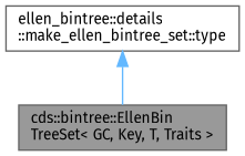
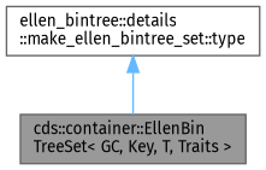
  digraph {
    fontname="Fira Sans"
    node [color=gray40 fontname="Fira Sans" fontsize=10 shape=box style=filled]
-   n1 [fillcolor=grey60 fontcolor=black height=0.2 label="cds::bintree::EllenBin\lTreeSet\< GC, Key, T, Traits \>" width=0.4]
+   n1 [fillcolor=grey60 fontcolor=black height=0.2 label="cds::container::EllenBin\lTreeSet\< GC, Key, T, Traits \>" width=0.4]
    n2 [fillcolor=white height=0.2 label="ellen_bintree::details\l::make_ellen_bintree_set::type" width=0.4]
    n2 -> n1 [color=steelblue1 dir=back fontname="Fira Sans" fontsize=10 labelfontname=Helvetica labelfontsize=10 style=solid]
  }
